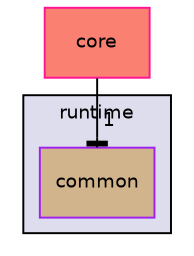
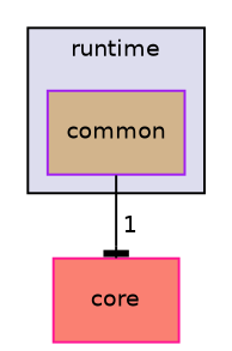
  digraph {
    compound=true
    node [fontname=Helvetica fontsize=10 shape=box style=filled]
    n1 [fillcolor=tan label=common pencolor=black color=purple]
    n2 [color=deeppink fillcolor=salmon label=core]
    subgraph cluster_1 {
      bgcolor="#ddddee"
      fontname=Helvetica
      fontsize=10
      label=runtime
      pencolor=black
      n1
    }
-   n2 -> n1 [headlabel=1 labeldistance=1.5 labelfontname=Helvetica labelfontsize=10 arrowhead=tee]
+   n1 -> n2 [headlabel=1 labeldistance=1.5 labelfontname=Helvetica labelfontsize=10 arrowhead=tee]
  }
